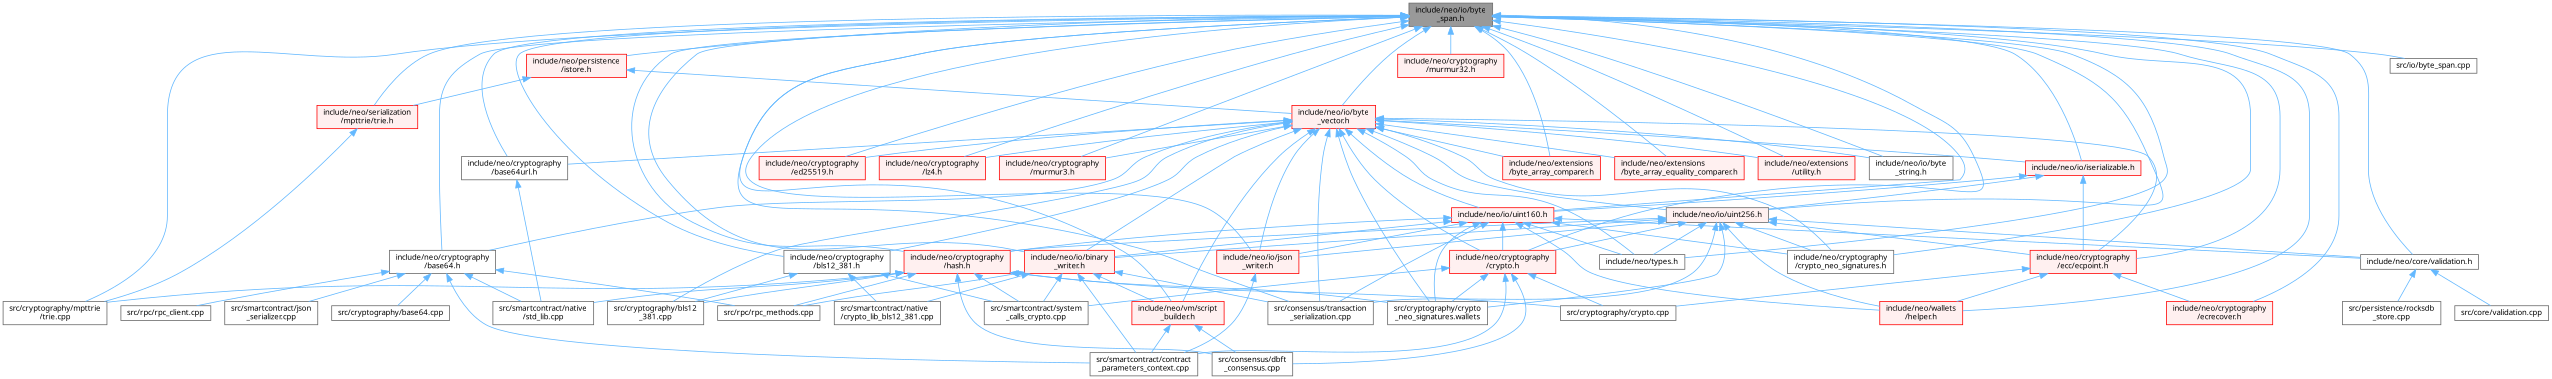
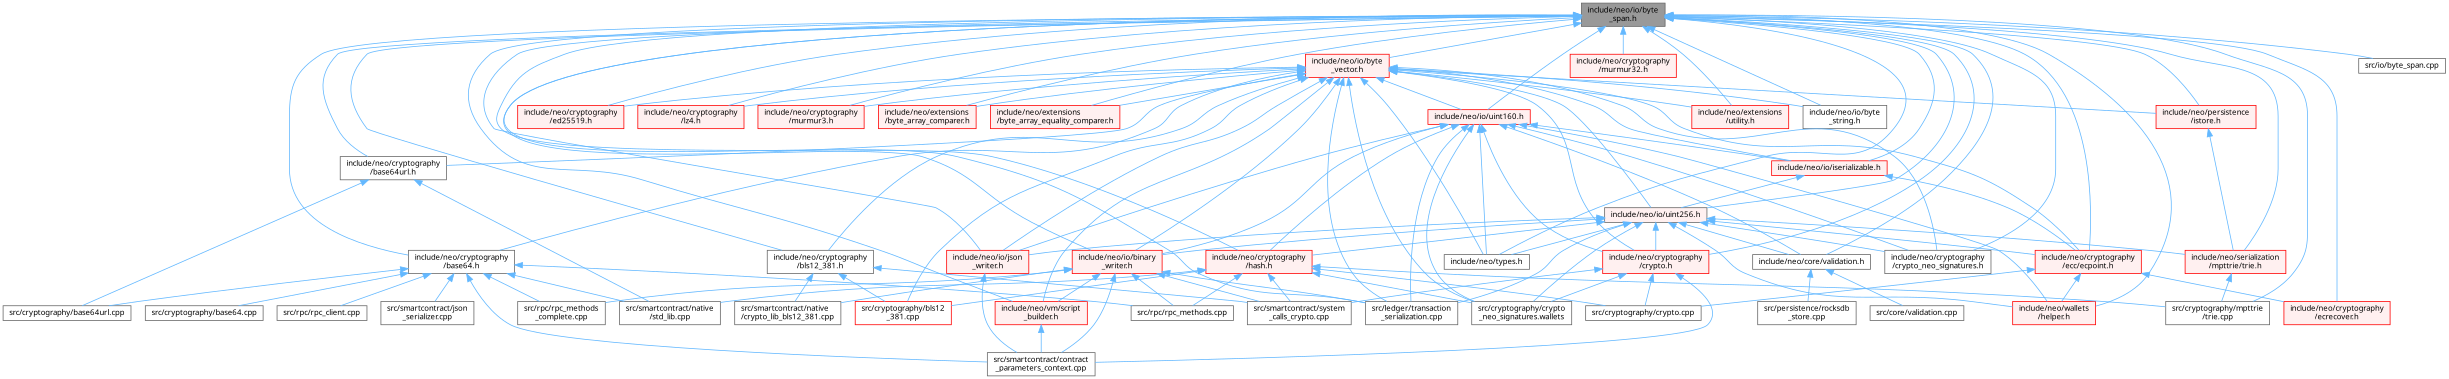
  digraph {
    fontname="Noto Sans"
    node [color=grey40 fillcolor=white fontname="Noto Sans" fontsize=10 shape=box style=filled]
    edge [color=steelblue1 dir=back fontname="Noto Sans" fontsize=10 labelfontname=Helvetica labelfontsize=10 style=solid]
    n1 [color=gray40 fillcolor=grey60 fontcolor=black height=0.2 label="include/neo/io/byte\l_span.h" width=0.4]
    n2 [height=0.2 label="include/neo/core/validation.h" width=0.4]
    n3 [height=0.2 label="include/neo/cryptography\l/base64.h" width=0.4]
    n4 [height=0.2 label="include/neo/cryptography\l/base64url.h" width=0.4]
    n5 [height=0.2 label="include/neo/cryptography\l/bls12_381.h" width=0.4]
    n6 [color=red fillcolor="#FFF0F0" height=0.2 label="include/neo/cryptography\l/crypto.h" width=0.4]
    n7 [height=0.2 label="include/neo/cryptography\l/crypto_neo_signatures.h" width=0.4]
    n8 [color=red fillcolor="#FFF0F0" height=0.2 label="include/neo/cryptography\l/ecc/ecpoint.h" width=0.4]
    n9 [color=red fillcolor="#FFF0F0" height=0.2 label="include/neo/cryptography\l/ecrecover.h" width=0.4]
    n10 [color=red fillcolor="#FFF0F0" height=0.2 label="include/neo/wallets\l/helper.h" width=0.4]
    n11 [color=red fillcolor="#FFF0F0" height=0.2 label="include/neo/cryptography\l/ed25519.h" width=0.4]
    n12 [color=red fillcolor="#FFF0F0" height=0.2 label="include/neo/cryptography\l/hash.h" width=0.4]
    n13 [height=0.2 label="src/cryptography/mpttrie\l/trie.cpp" width=0.4]
    n14 [color=red fillcolor="#FFF0F0" height=0.2 label="include/neo/cryptography\l/lz4.h" width=0.4]
    n15 [color=red fillcolor="#FFF0F0" height=0.2 label="include/neo/serialization\l/mpttrie/trie.h" width=0.4]
    n16 [color=red fillcolor="#FFF0F0" height=0.2 label="include/neo/cryptography\l/murmur3.h" width=0.4]
    n17 [color=red fillcolor="#FFF0F0" height=0.2 label="include/neo/cryptography\l/murmur32.h" width=0.4]
    n18 [color=red fillcolor="#FFF0F0" height=0.2 label="include/neo/extensions\l/byte_array_comparer.h" width=0.4]
    n19 [color=red fillcolor="#FFF0F0" height=0.2 label="include/neo/extensions\l/byte_array_equality_comparer.h" width=0.4]
    n20 [color=red fillcolor="#FFF0F0" height=0.2 label="include/neo/extensions\l/utility.h" width=0.4]
    n21 [color=red fillcolor="#FFF0F0" height=0.2 label="include/neo/io/binary\l_writer.h" width=0.4]
    n22 [color=red fillcolor="#FFF0F0" height=0.2 label="include/neo/vm/script\l_builder.h" width=0.4]
-   n23 [height=0.2 label="src/consensus/transaction\l_serialization.cpp" width=0.4]
+   n23 [height=0.2 label="src/ledger/transaction\l_serialization.cpp" width=0.4]
    n24 [height=0.2 label="include/neo/io/byte\l_string.h" width=0.4]
    n25 [color=red fillcolor="#FFF0F0" height=0.2 label="include/neo/io/byte\l_vector.h" width=0.4]
    n26 [color=red fillcolor="#FFF0F0" height=0.2 label="include/neo/io/iserializable.h" width=0.4]
    n27 [color=red fillcolor="#FFF0F0" height=0.2 label="include/neo/io/uint160.h" width=0.4]
    n28 [color=red fillcolor="#FFF0F0" height=0.2 label="include/neo/io/json\l_writer.h" width=0.4]
    n29 [height=0.2 label="include/neo/types.h" width=0.4]
    n30 [fillcolor="#FFF0F0" height=0.2 label="include/neo/io/uint256.h" width=0.4]
    n31 [color=red fillcolor="#FFF0F0" height=0.2 label="include/neo/persistence\l/istore.h" width=0.4]
    n32 [height=0.2 label="src/io/byte_span.cpp" width=0.4]
    n33 [height=0.2 label="src/core/validation.cpp" width=0.4]
    n34 [height=0.2 label="src/persistence/rocksdb\l_store.cpp" width=0.4]
    n35 [height=0.2 label="src/cryptography/base64.cpp" width=0.4]
+   n36 [height=0.2 label="src/cryptography/base64url.cpp" width=0.4]
    n37 [height=0.2 label="src/rpc/rpc_client.cpp" width=0.4]
    n38 [height=0.2 label="src/rpc/rpc_methods.cpp" width=0.4]
+   n39 [height=0.2 label="src/rpc/rpc_methods\l_complete.cpp" width=0.4]
    n40 [height=0.2 label="src/smartcontract/contract\l_parameters_context.cpp" width=0.4]
    n41 [height=0.2 label="src/smartcontract/json\l_serializer.cpp" width=0.4]
    n42 [height=0.2 label="src/smartcontract/native\l/std_lib.cpp" width=0.4]
-   n43 [height=0.2 label="src/cryptography/bls12\l_381.cpp" width=0.4]
+   n43 [color=red height=0.2 label="src/cryptography/bls12\l_381.cpp" width=0.4]
    n44 [height=0.2 label="src/smartcontract/native\l/crypto_lib_bls12_381.cpp" width=0.4]
    n45 [height=0.2 label="src/smartcontract/system\l_calls_crypto.cpp" width=0.4]
-   n46 [height=0.2 label="src/consensus/dbft\l_consensus.cpp" width=0.4]
    n47 [height=0.2 label="src/cryptography/crypto.cpp" width=0.4]
    n48 [height=0.2 label="src/cryptography/crypto\l_neo_signatures.wallets" width=0.4]
    n1 -> n2
    n1 -> n3
    n1 -> n4
    n1 -> n5
    n1 -> n6
    n1 -> n7
    n1 -> n8
    n1 -> n9
    n1 -> n10
    n1 -> n11
    n1 -> n12
    n1 -> n13
    n1 -> n14
    n1 -> n15
    n1 -> n16
    n1 -> n17
    n1 -> n18
    n1 -> n19
    n1 -> n20
    n1 -> n21
    n1 -> n22
    n1 -> n23
    n1 -> n24
    n1 -> n25
    n1 -> n26
    n1 -> n27
    n1 -> n28
    n1 -> n29
    n1 -> n30
    n1 -> n31
    n1 -> n32
    n2 -> n33
    n2 -> n34
    n3 -> n35
+   n3 -> n36
    n3 -> n37
    n3 -> n38
+   n3 -> n39
    n3 -> n40
    n3 -> n41
    n3 -> n42
+   n4 -> n36
    n4 -> n42
    n5 -> n43
    n5 -> n44
    n5 -> n45
    n6 -> n40
    n6 -> n45
-   n6 -> n46
    n6 -> n47
    n6 -> n48
    n8 -> n9
    n8 -> n10
    n8 -> n47
    n12 -> n13
    n12 -> n38
    n12 -> n42
    n12 -> n43
    n12 -> n45
-   n12 -> n46
    n12 -> n47
    n12 -> n48
    n15 -> n13
    n21 -> n22
    n21 -> n23
    n21 -> n38
+   n21 -> n39
    n21 -> n40
    n21 -> n44
    n21 -> n45
    n22 -> n40
-   n22 -> n46
    n25 -> n3
    n25 -> n4
    n25 -> n5
    n25 -> n6
    n25 -> n7
    n25 -> n8
    n25 -> n11
    n25 -> n14
    n25 -> n16
    n25 -> n18
    n25 -> n19
    n25 -> n20
    n25 -> n21
    n25 -> n22
    n25 -> n23
    n25 -> n24
    n25 -> n26
    n25 -> n27
    n25 -> n28
    n25 -> n29
    n25 -> n30
-   n31 -> n25
+   n25 -> n31
    n25 -> n43
    n25 -> n48
    n26 -> n8
-   n26 -> n27
+   n27 -> n26
    n26 -> n30
    n27 -> n2
    n27 -> n6
    n27 -> n7
    n27 -> n10
    n27 -> n12
    n27 -> n21
    n27 -> n23
    n27 -> n28
    n27 -> n29
    n27 -> n48
    n28 -> n40
    n30 -> n2
    n30 -> n6
    n30 -> n7
    n30 -> n8
    n30 -> n10
    n30 -> n12
+   n30 -> n15
    n30 -> n21
    n30 -> n23
    n30 -> n28
    n30 -> n29
    n30 -> n48
    n31 -> n15
  }
